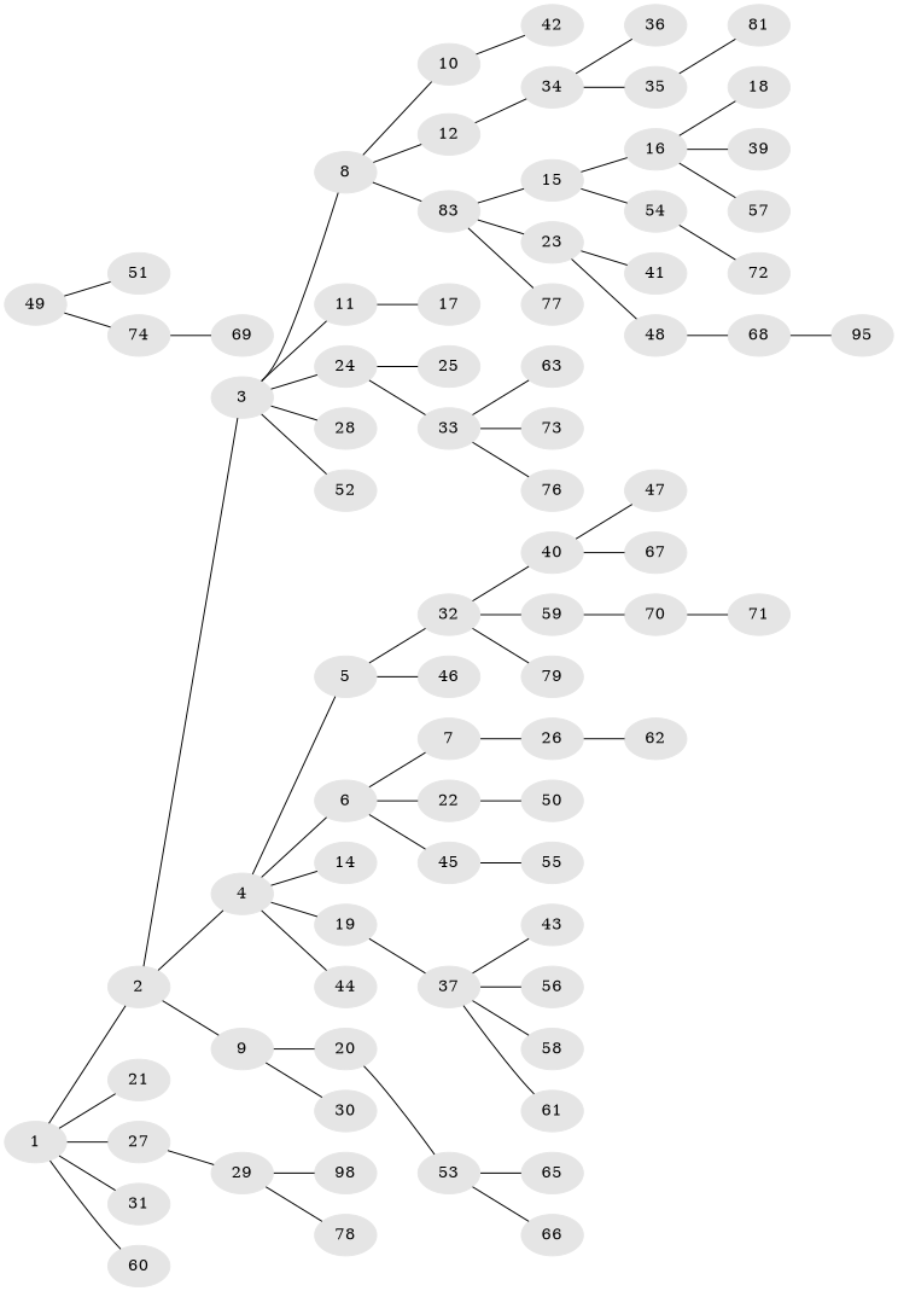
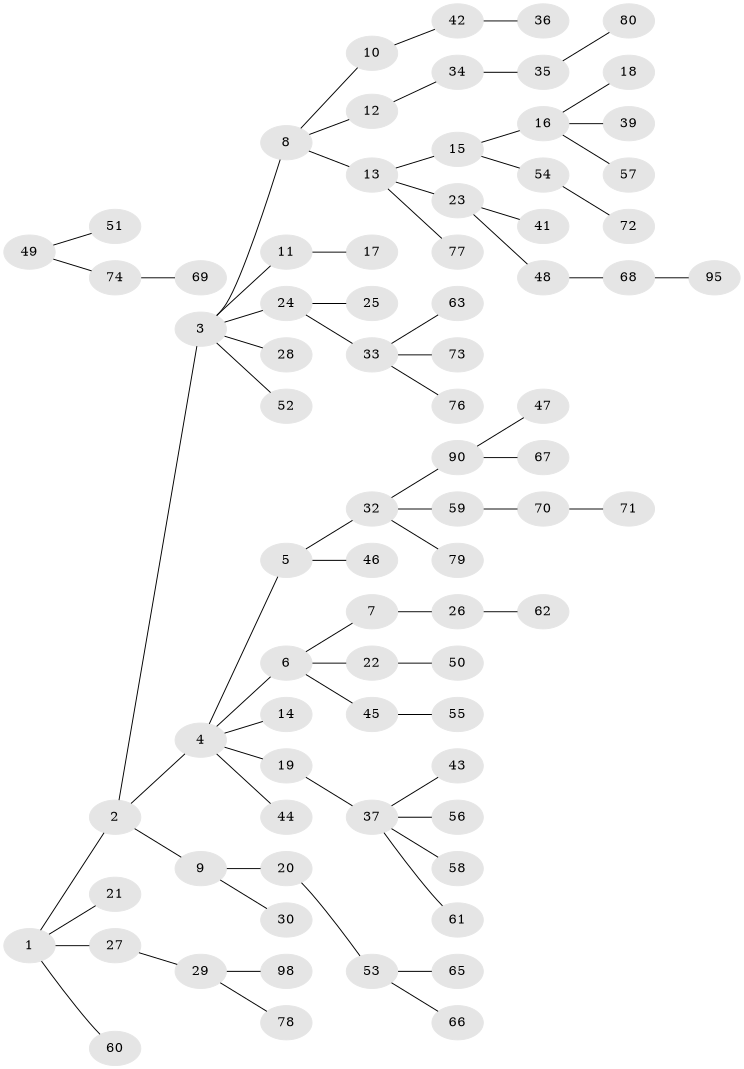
  graph {
    rankdir=LR
    node [color=gray90 style=filled]
    edge [weight=1.0]
    1
    2
    21
    27
-   31
    60
    3
    4
    9
    29
    8
    11
    24
    28
    52
    5
    6
    14
    19
    44
    20
    30
    10
    12
-   13 [label=83]
+   13
    17
    25
    33
    32
    46
    7
    22
    45
    37
-   40
+   40 [label=90]
    59
    79
    26
    50
    55
    62
    42
    34
    15
    23
    77
    53
    35
    36
    16
    54
    41
    48
    18
    39
    57
    72
    43
    56
    58
    61
    65
    66
    68
    63
    73
    76
    n68 [label=98]
    78
    47
    67
    70
-   80 [label=81]
+   80
    49
    51
    74
    n77 [label=95]
    69
    71
    1 -- 2
    1 -- 21
    1 -- 27
-   1 -- 31
    1 -- 60
    2 -- 3
    2 -- 4
    2 -- 9
    27 -- 29
    3 -- 8
    3 -- 11
    3 -- 24
    3 -- 28
    3 -- 52
    4 -- 5
    4 -- 6
    4 -- 14
    4 -- 19
    4 -- 44
    9 -- 20
    9 -- 30
    29 -- n68
    29 -- 78
    8 -- 10
    8 -- 12
    8 -- 13
    11 -- 17
    24 -- 25
    24 -- 33
    5 -- 32
    5 -- 46
    6 -- 7
    6 -- 22
    6 -- 45
    19 -- 37
    20 -- 53
    10 -- 42
    12 -- 34
    13 -- 15
    13 -- 23
    13 -- 77
    33 -- 63
    33 -- 73
    33 -- 76
    32 -- 40
    32 -- 59
    32 -- 79
    7 -- 26
    22 -- 50
    45 -- 55
    37 -- 43
    37 -- 56
    37 -- 58
    37 -- 61
    40 -- 47
    40 -- 67
    59 -- 70
    26 -- 62
    34 -- 35
-   34 -- 36
+   42 -- 36
    15 -- 16
    15 -- 54
    23 -- 41
    23 -- 48
    53 -- 65
    53 -- 66
    35 -- 80
    16 -- 18
    16 -- 39
    16 -- 57
    54 -- 72
    48 -- 68
    68 -- n77
    70 -- 71
    49 -- 51
    49 -- 74
    74 -- 69
  }
